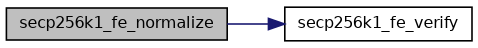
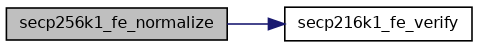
  digraph {
    rankdir=LR
    node [color=black fontname=Helvetica fontsize=10 shape=record style=filled]
    n1 [fillcolor=grey75 fontcolor=black height=0.2 label=secp256k1_fe_normalize width=0.4]
-   n2 [fillcolor=white height=0.2 label=secp256k1_fe_verify width=0.4]
+   n2 [fillcolor=white height=0.2 label=secp216k1_fe_verify width=0.4]
    n1 -> n2 [color=midnightblue fontname=Helvetica fontsize=10 labelfontname=Helvetica labelfontsize=10 style=solid]
  }
